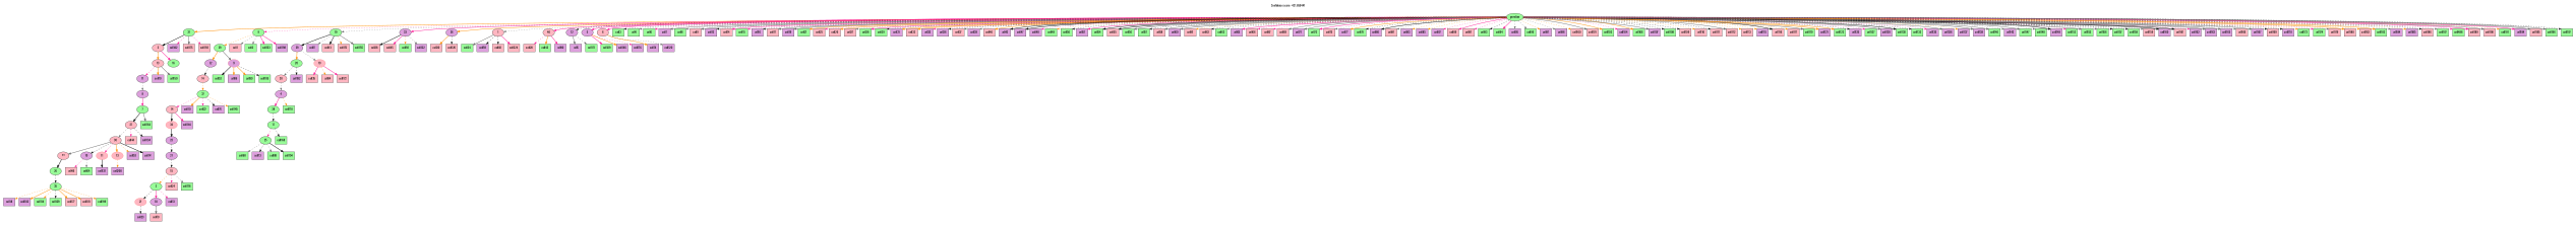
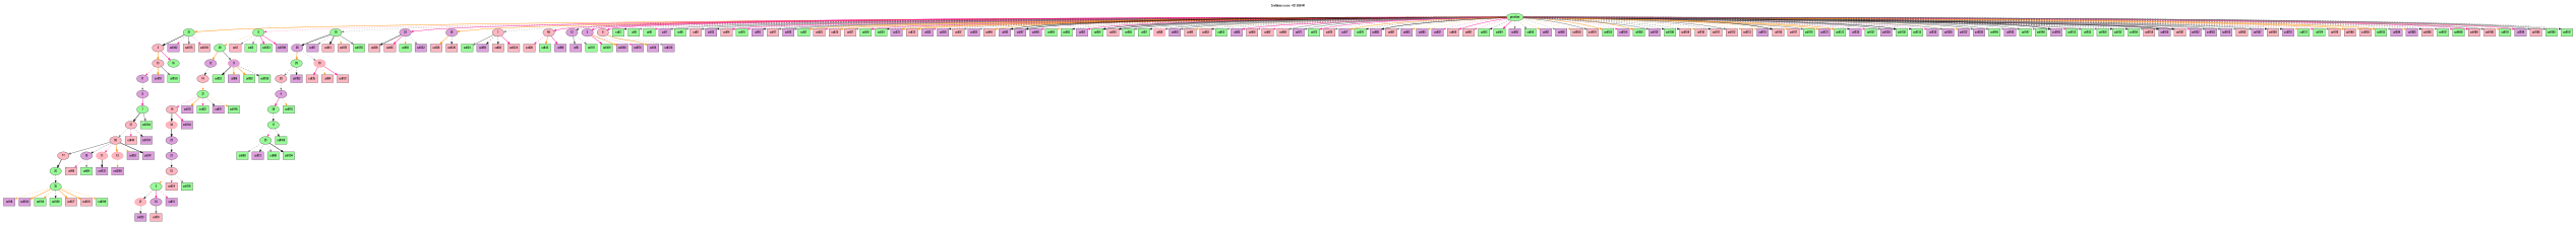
  digraph {
    fontname=Oswald
    label="Confidence score: -421.659441"
    labelloc=t
    node [fillcolor=plum fontname=Oswald style=filled shape=box]
    edge [color=gray40 fontname=Oswald style=dashed]
    n1 [fillcolor=palegreen label=26 shape=""]
    n2 [fillcolor=palegreen label=35 shape=""]
    cell18
    cell102
    cell114 [fillcolor=palegreen]
    cell139 [fillcolor=palegreen]
    cell177 [fillcolor=lightpink]
    cell181 [fillcolor=lightpink]
    cell199 [fillcolor=palegreen]
    n10 [fillcolor=lightpink label=22 shape=""]
    n11 [fillcolor=lightpink label=30 shape=""]
    n12 [label=10 shape=""]
    n13 [color=indianred1 fillcolor=lightpink label=11 shape=""]
    n14 [color=indianred1 fillcolor=lightpink label=13 shape=""]
    cell53
    cell141
    cell46 [fillcolor=lightpink]
    cell64 [fillcolor=palegreen]
    cell131
    cell200
    n21 [fillcolor=lightpink label=27 shape=""]
    cell44 [fillcolor=lightpink]
    cell134
    n24 [fillcolor=palegreen label=7 shape=""]
    cell164 [fillcolor=palegreen]
    n26 [label=8 shape=""]
    n27 [label=11 shape=""]
    n28 [fillcolor=lightpink label=13 shape=""]
    cell70
    cell150 [fillcolor=palegreen]
    n31 [fillcolor=lightpink label=3 shape=""]
    n32 [fillcolor=palegreen label=16 shape=""]
    n33 [fillcolor=palegreen label=31 shape=""]
    cell142
    cell175 [fillcolor=lightpink]
    cell193 [fillcolor=lightpink]
    n37 [fillcolor=palegreen label=2 shape=""]
    n38 [color=indianred1 fillcolor=lightpink label=21 shape=""]
    n39 [label=18 shape=""]
    cell13
    cell23
    cell79 [fillcolor=lightpink]
    n43 [fillcolor=lightpink label=15 shape=""]
    cell24 [fillcolor=lightpink]
    cell118 [fillcolor=palegreen]
    n46 [label=21 shape=""]
    n47 [label=23 shape=""]
    n48 [color=indianred1 fillcolor=lightpink label=34 shape=""]
    n49 [fillcolor=lightpink label=24 shape=""]
    cell144
    n51 [fillcolor=palegreen label=37 shape=""]
    cell10
    cell22 [fillcolor=palegreen]
    cell76
    cell145 [fillcolor=palegreen]
    n56 [fillcolor=lightpink label=14 shape=""]
    n57 [label=32 shape=""]
    n58 [fillcolor=palegreen label=29 shape=""]
    n59 [color=indianred1 label=9 shape=""]
    cell52 [fillcolor=palegreen]
    cell86
    cell99 [fillcolor=palegreen]
    cell105 [fillcolor=palegreen]
    n64 [fillcolor=palegreen label=9 shape=""]
    cell1 [fillcolor=lightpink]
    cell2 [fillcolor=palegreen]
    cell133 [fillcolor=palegreen]
    cell198
    n69 [fillcolor=palegreen label=17 shape=""]
    n70 [fillcolor=palegreen label=25 shape=""]
    cell168 [fillcolor=palegreen]
    cell68 [fillcolor=palegreen]
    cell73
    cell88 [fillcolor=palegreen]
    cell154 [fillcolor=palegreen]
    n76 [fillcolor=palegreen label=38 shape=""]
    n77 [label=4 shape=""]
    cell178 [fillcolor=palegreen]
    n79 [fillcolor=lightpink label=28 shape=""]
    n80 [fillcolor=palegreen label=20 shape=""]
    cell192
    n82 [label=39 shape=""]
    n83 [color=indianred1 fillcolor=lightpink label=19 shape=""]
    cell35 [fillcolor=lightpink]
    cell84 [fillcolor=lightpink]
    cell172 [fillcolor=lightpink]
    n87 [fillcolor=palegreen label=19 shape=""]
    cell11
    cell41 [fillcolor=lightpink]
    cell151 [fillcolor=lightpink]
    cell155 [fillcolor=palegreen]
    n92 [fillcolor=palegreen label=germline shape=""]
    n93 [label=33 shape=""]
    n94 [label=36 shape=""]
    n95 [fillcolor=lightpink label=1 shape=""]
    n96 [fillcolor=lightpink label=40 shape=""]
    n97 [label=12 shape=""]
    n98 [label=5 shape=""]
    n99 [fillcolor=lightpink label=6 shape=""]
    cell3 [fillcolor=palegreen]
    cell4 [fillcolor=palegreen]
    cell6 [fillcolor=palegreen]
    cell7
    cell8 [fillcolor=palegreen]
    cell9 [fillcolor=lightpink]
    cell12
    cell14 [fillcolor=lightpink]
    cell15 [fillcolor=palegreen]
    cell16
    cell17 [fillcolor=lightpink]
    cell19
    cell21 [fillcolor=palegreen]
    cell25 [fillcolor=lightpink]
    cell26 [fillcolor=lightpink]
    cell27 [fillcolor=lightpink]
    cell28 [fillcolor=palegreen]
    cell29 [fillcolor=palegreen]
    cell31
    cell32 [fillcolor=lightpink]
    cell33
    cell36
    cell37 [fillcolor=lightpink]
    cell39
    cell40 [fillcolor=lightpink]
    cell42
    cell47
    cell48
    cell49 [fillcolor=palegreen]
    cell50 [fillcolor=palegreen]
    cell51
    cell54 [fillcolor=palegreen]
    cell55 [fillcolor=lightpink]
    cell56 [fillcolor=palegreen]
    cell57 [fillcolor=palegreen]
-   cell58 [fillcolor=lightpink]
+   cell58 [fillcolor=lightpink color=indianred1]
    cell60
    cell61 [fillcolor=lightpink]
    cell62 [fillcolor=lightpink]
    cell63 [fillcolor=palegreen]
    cell65
    cell66 [fillcolor=lightpink]
    cell67 [fillcolor=lightpink]
    cell69 [fillcolor=lightpink]
    cell71
    cell72 [fillcolor=palegreen]
    cell75 [fillcolor=lightpink]
    cell77
    cell78 [fillcolor=palegreen]
    cell80
    cell81 [fillcolor=lightpink]
    cell83
    cell85
    cell87
    cell89 [fillcolor=lightpink]
    cell91 [fillcolor=lightpink]
    cell93 [fillcolor=palegreen]
    cell94 [fillcolor=palegreen]
    cell95
    cell96 [fillcolor=palegreen]
    cell97
    cell98
    cell100 [fillcolor=lightpink]
    cell101 [fillcolor=lightpink]
    cell103 [fillcolor=palegreen]
    cell104
    cell106 [fillcolor=palegreen]
    cell107
    cell108 [fillcolor=palegreen]
    cell109 [fillcolor=lightpink]
    cell110 [fillcolor=lightpink]
    cell111 [fillcolor=lightpink]
    cell112 [fillcolor=lightpink]
    cell113 [fillcolor=lightpink]
    cell115
    cell116 [fillcolor=lightpink]
    cell117 [fillcolor=lightpink]
    cell119 [fillcolor=palegreen]
    cell121
    cell123 [fillcolor=palegreen]
    cell125
    cell127 [fillcolor=palegreen]
    cell128
    cell130 [fillcolor=palegreen]
    cell132 [fillcolor=palegreen]
    cell135
    cell136
    cell137
    cell138
    cell140 [fillcolor=palegreen]
    cell143
    cell147 [fillcolor=palegreen]
    cell148 [fillcolor=palegreen]
    cell149
    cell152 [fillcolor=palegreen]
    cell153 [fillcolor=palegreen]
    cell156 [fillcolor=palegreen]
    cell157 [fillcolor=palegreen]
    cell158 [fillcolor=palegreen]
    cell159 [fillcolor=lightpink]
    cell160
    cell161 [fillcolor=lightpink]
    cell162
    cell163
    cell165
    cell166 [fillcolor=lightpink]
    cell167
    cell169 [fillcolor=lightpink]
    cell170
    cell173 [fillcolor=palegreen]
    cell174 [fillcolor=palegreen]
    cell179 [fillcolor=lightpink]
    cell180 [fillcolor=lightpink]
    cell182 [fillcolor=lightpink]
    cell183 [fillcolor=palegreen]
    cell184
    cell185
    cell186 [fillcolor=lightpink]
    cell187 [fillcolor=palegreen]
    n219 [fillcolor=palegreen label=cell488]
    cell189 [fillcolor=lightpink]
    cell190 [fillcolor=lightpink]
    cell191 [fillcolor=palegreen]
    cell194
    cell195 [fillcolor=lightpink]
    cell196 [fillcolor=palegreen]
    cell197 [fillcolor=palegreen]
    cell38 [fillcolor=lightpink]
    cell45 [fillcolor=lightpink]
    cell92 [fillcolor=palegreen]
    cell122
    cell30 [fillcolor=lightpink]
    cell126 [fillcolor=lightpink]
    cell34 [fillcolor=palegreen]
    cell59
    cell82 [fillcolor=lightpink]
    n236 [fillcolor=lightpink label=cell324]
    cell20 [fillcolor=lightpink]
    cell43 [fillcolor=palegreen]
    cell90
    cell5
    cell171 [fillcolor=palegreen]
    cell129 [fillcolor=palegreen]
    cell146
    cell176
    cell74
    cell120
    n1 -> n2 [color=black]
    n2 -> cell18 [color=darkorange]
    n2 -> cell102 [color=darkorange style=bold]
    n2 -> cell114 [color=darkorange]
    n2 -> cell139 [color=black]
    n2 -> cell177 [color=darkorange style=bold]
    n2 -> cell181 [color=darkorange style=bold]
    n2 -> cell199 [color=darkorange]
    n10 -> n1 [color=black style=bold]
    n11 -> n10 [style=bold]
    n11 -> n12 [color=black]
    n11 -> n13 [color=deeppink]
    n11 -> n14 [color=darkorange style=bold]
    n11 -> cell53 [color=darkorange]
    n11 -> cell141 [color=black style=bold]
    n12 -> cell46 [color=deeppink]
    n12 -> cell64
    n13 -> cell131 [color=black style=bold]
    n14 -> cell200 [color=darkorange]
    n21 -> n11
    n21 -> cell44 [color=deeppink]
    n21 -> cell134 [color=black]
    n24 -> n21 [color=black style=bold]
    n24 -> cell164 [style=bold]
    n26 -> n24 [color=deeppink style=bold]
    n27 -> n26
    n28 -> n27 [color=deeppink]
    n28 -> cell70 [color=darkorange style=bold]
    n28 -> cell150 [style=bold]
    n31 -> n28 [color=darkorange style=bold]
    n31 -> n32 [color=deeppink style=bold]
    n33 -> n31 [color=black style=bold]
    n33 -> cell142 [color=deeppink]
    n33 -> cell175 [style=bold]
    n33 -> cell193 [color=deeppink]
    n37 -> n38 [color=black]
    n37 -> n39 [color=deeppink style=bold]
    n37 -> cell13 [color=deeppink]
    n38 -> cell23 [color=black]
    n39 -> cell79 [style=bold]
    n43 -> n37 [color=darkorange]
    n43 -> cell24 [color=deeppink]
    n43 -> cell118
    n46 -> n43 [color=black]
    n47 -> n46 [color=black]
    n48 -> n47 [color=black style=bold]
    n49 -> n48 [color=black style=bold]
    n49 -> cell144 [color=deeppink style=bold]
    n51 -> n49 [color=deeppink]
    n51 -> cell10 [color=darkorange style=bold]
    n51 -> cell22 [color=deeppink]
    n51 -> cell76 [color=black]
    n51 -> cell145 [color=darkorange]
    n56 -> n51 [color=darkorange]
    n57 -> n56 [color=black]
    n58 -> n57 [color=darkorange style=bold]
    n58 -> n59 [style=bold]
    n59 -> cell52 [color=black style=bold]
    n59 -> cell86 [color=darkorange style=bold]
    n59 -> cell99 [color=darkorange style=bold]
    n59 -> cell105 [color=black]
    n64 -> n58 [color=darkorange]
    n64 -> cell1
    n64 -> cell2
    n64 -> cell133 [color=deeppink style=bold]
    n64 -> cell198 [color=deeppink style=bold]
    n69 -> n70 [color=deeppink]
    n69 -> cell168 [color=black]
    n70 -> cell68
    n70 -> cell73 [color=black]
    n70 -> cell88
    n70 -> cell154 [color=black style=bold]
    n76 -> n69 [color=black]
    n77 -> n76 [color=deeppink style=bold]
    n77 -> cell178 [color=darkorange]
    n79 -> n77
    n80 -> n79
    n80 -> cell192 [color=black]
    n82 -> n80 [color=darkorange style=bold]
    n82 -> n83
    n83 -> cell35 [color=deeppink style=bold]
    n83 -> cell84 [color=darkorange]
    n83 -> cell172 [color=deeppink style=bold]
    n87 -> n82 [color=black style=bold]
    n87 -> cell11
    n87 -> cell41 [color=black style=bold]
    n87 -> cell151 [color=darkorange]
    n87 -> cell155 [style=bold]
    n92 -> n33 [color=darkorange style=bold]
    n92 -> n64 [color=deeppink]
    n92 -> n87
    n92 -> n93 [color=deeppink style=bold]
    n92 -> n94 [color=darkorange style=bold]
    n92 -> n95
    n92 -> n96 [color=deeppink style=bold]
    n92 -> n97 [color=black]
    n92 -> n98 [color=deeppink style=bold]
    n92 -> n99 [color=deeppink style=bold]
    n92 -> cell3 [color=black]
    n92 -> cell4
    n92 -> cell6 [color=deeppink]
    n92 -> cell7 [style=bold]
    n92 -> cell8
    n92 -> cell9 [style=bold]
    n92 -> cell12 [color=black]
    n92 -> cell14 [color=deeppink style=bold]
    n92 -> cell15 [color=deeppink]
    n92 -> cell16 [color=black]
    n92 -> cell17 [style=bold]
    n92 -> cell19 [style=bold]
    n92 -> cell21 [color=darkorange style=bold]
    n92 -> cell25 [color=deeppink]
    n92 -> cell26 [color=darkorange style=bold]
    n92 -> cell27
    n92 -> cell28 [color=deeppink style=bold]
    n92 -> cell29 [color=black]
    n92 -> cell31 [color=darkorange style=bold]
    n92 -> cell32 [color=darkorange style=bold]
    n92 -> cell33 [color=deeppink]
    n92 -> cell36 [color=black]
    n92 -> cell37
    n92 -> cell39
    n92 -> cell40 [color=darkorange style=bold]
    n92 -> cell42 [color=black style=bold]
    n92 -> cell47 [color=black style=bold]
    n92 -> cell48 [color=deeppink]
    n92 -> cell49 [color=darkorange]
    n92 -> cell50 [color=black]
    n92 -> cell51 [color=deeppink style=bold]
    n92 -> cell54 [color=black style=bold]
    n92 -> cell55 [color=black style=bold]
    n92 -> cell56 [style=bold]
    n92 -> cell57 [color=black]
    n92 -> cell58 [style=bold]
    n92 -> cell60 [style=bold]
    n92 -> cell61 [color=darkorange]
    n92 -> cell62 [color=black]
    n92 -> cell63
    n92 -> cell65 [color=deeppink style=bold]
    n92 -> cell66 [color=deeppink]
    n92 -> cell67 [color=deeppink]
    n92 -> cell69 [style=bold]
    n92 -> cell71 [style=bold]
    n92 -> cell72 [color=deeppink style=bold]
    n92 -> cell75
    n92 -> cell77 [color=darkorange style=bold]
    n92 -> cell78 [color=black]
    n92 -> cell80 [color=black style=bold]
    n92 -> cell81
    n92 -> cell83 [color=darkorange]
    n92 -> cell85 [color=darkorange]
    n92 -> cell87 [color=deeppink]
    n92 -> cell89 [color=deeppink style=bold]
    n92 -> cell91 [color=deeppink]
    n92 -> cell93 [color=black]
    n92 -> cell94 [color=deeppink style=bold]
    n92 -> cell95
    n92 -> cell96
    n92 -> cell97 [color=darkorange]
    n92 -> cell98
    n92 -> cell100 [color=darkorange]
    n92 -> cell101 [style=bold]
    n92 -> cell103 [color=darkorange style=bold]
    n92 -> cell104 [color=deeppink]
    n92 -> cell106 [color=darkorange style=bold]
    n92 -> cell107 [style=bold]
    n92 -> cell108 [color=black]
    n92 -> cell109 [color=black]
    n92 -> cell110 [color=darkorange]
    n92 -> cell111 [color=black]
    n92 -> cell112 [style=bold]
    n92 -> cell113 [color=darkorange]
    n92 -> cell115 [color=darkorange]
    n92 -> cell116 [color=black style=bold]
    n92 -> cell117 [color=darkorange]
    n92 -> cell119 [style=bold]
    n92 -> cell121 [color=darkorange style=bold]
    n92 -> cell123 [color=darkorange style=bold]
    n92 -> cell125 [color=black]
    n92 -> cell127 [color=deeppink]
    n92 -> cell128 [style=bold]
    n92 -> cell130 [color=black style=bold]
    n92 -> cell132 [color=black]
    n92 -> cell135 [color=deeppink]
    n92 -> cell136 [style=bold]
    n92 -> cell137 [color=darkorange]
    n92 -> cell138 [style=bold]
    n92 -> cell140 [style=bold]
    n92 -> cell143
    n92 -> cell147 [style=bold]
    n92 -> cell148
    n92 -> cell149 [color=black style=bold]
    n92 -> cell152 [color=deeppink]
    n92 -> cell153 [style=bold]
    n92 -> cell156
    n92 -> cell157 [color=black]
    n92 -> cell158 [color=black]
    n92 -> cell159
    n92 -> cell160 [color=black style=bold]
    n92 -> cell161 [color=black style=bold]
    n92 -> cell162 [color=deeppink]
    n92 -> cell163 [style=bold]
    n92 -> cell165 [style=bold]
    n92 -> cell166
    n92 -> cell167 [style=bold]
    n92 -> cell169 [color=black]
    n92 -> cell170 [color=black]
    n92 -> cell173 [color=darkorange]
    n92 -> cell174 [color=deeppink]
    n92 -> cell179
    n92 -> cell180 [color=darkorange style=bold]
    n92 -> cell182 [color=darkorange]
    n92 -> cell183 [color=darkorange style=bold]
    n92 -> cell184
    n92 -> cell185 [color=darkorange]
    n92 -> cell186 [color=black]
    n92 -> cell187
    n92 -> n219 [color=deeppink]
    n92 -> cell189 [color=deeppink style=bold]
    n92 -> cell190 [style=bold]
    n92 -> cell191 [color=darkorange]
    n92 -> cell194 [color=deeppink style=bold]
    n92 -> cell195 [style=bold]
    n92 -> cell196 [style=bold]
    n92 -> cell197 [color=black]
    n93 -> cell38 [color=black style=bold]
    n93 -> cell45 [color=deeppink style=bold]
    n93 -> cell92 [color=darkorange]
    n93 -> cell122
    n94 -> cell30 [color=darkorange style=bold]
    n94 -> cell126 [color=black]
    n95 -> cell34 [style=bold]
    n95 -> cell59 [color=black]
    n95 -> cell82 [color=black]
    n95 -> n236 [color=deeppink style=bold]
    n96 -> cell20 [color=deeppink]
    n96 -> cell43 [color=darkorange style=bold]
    n96 -> cell90 [color=deeppink style=bold]
    n97 -> cell5 [style=bold]
    n97 -> cell171
    n98 -> cell129 [color=deeppink style=bold]
    n98 -> cell146 [color=darkorange style=bold]
    n98 -> cell176 [color=deeppink]
    n99 -> cell74 [color=darkorange style=bold]
    n99 -> cell120
  }
